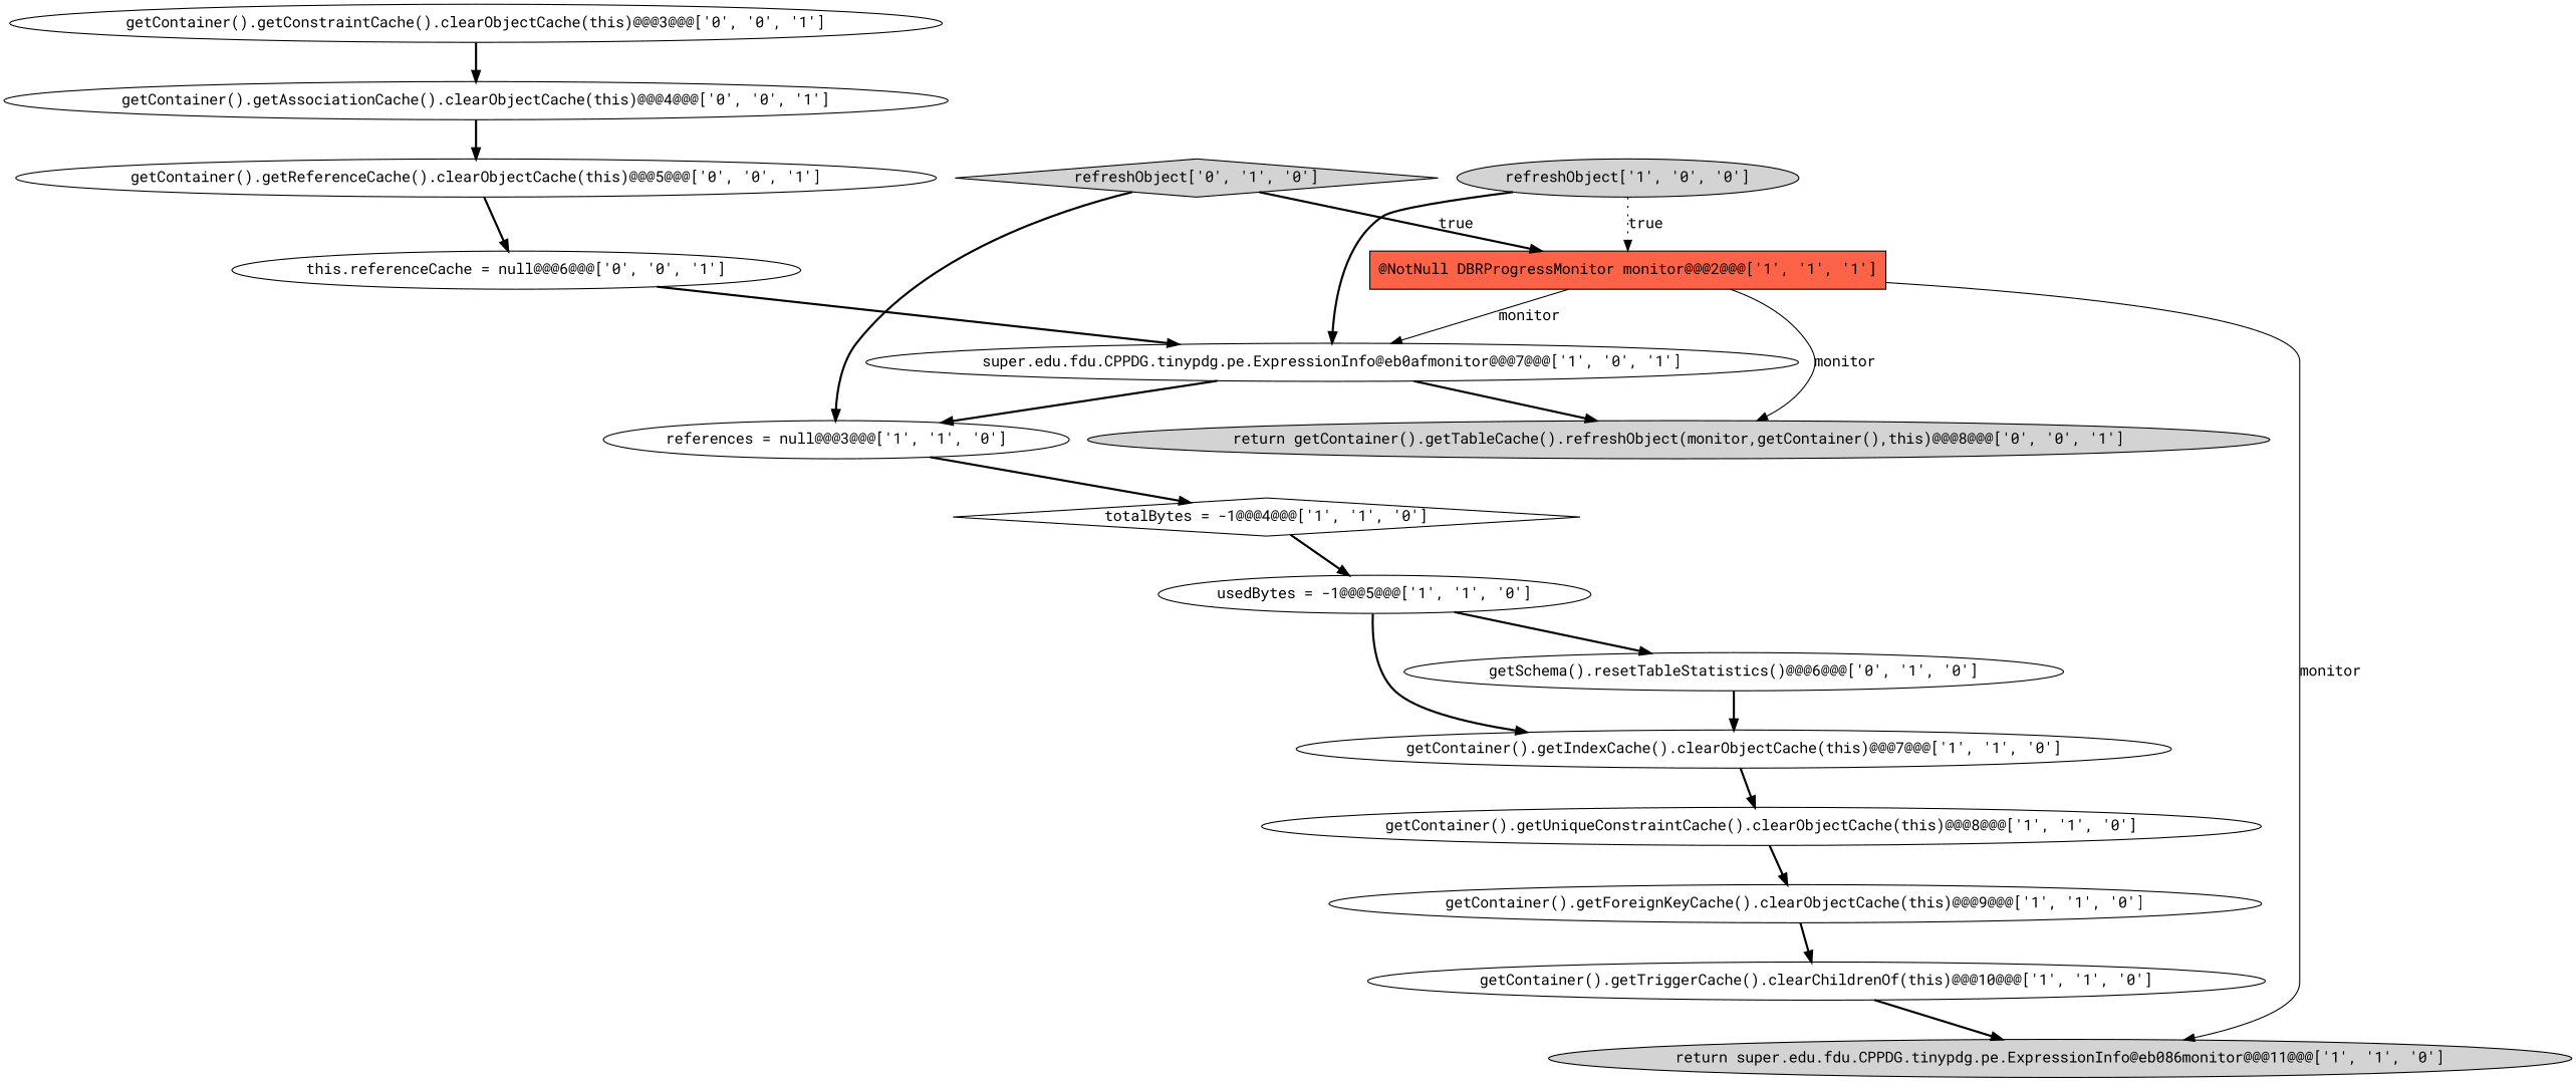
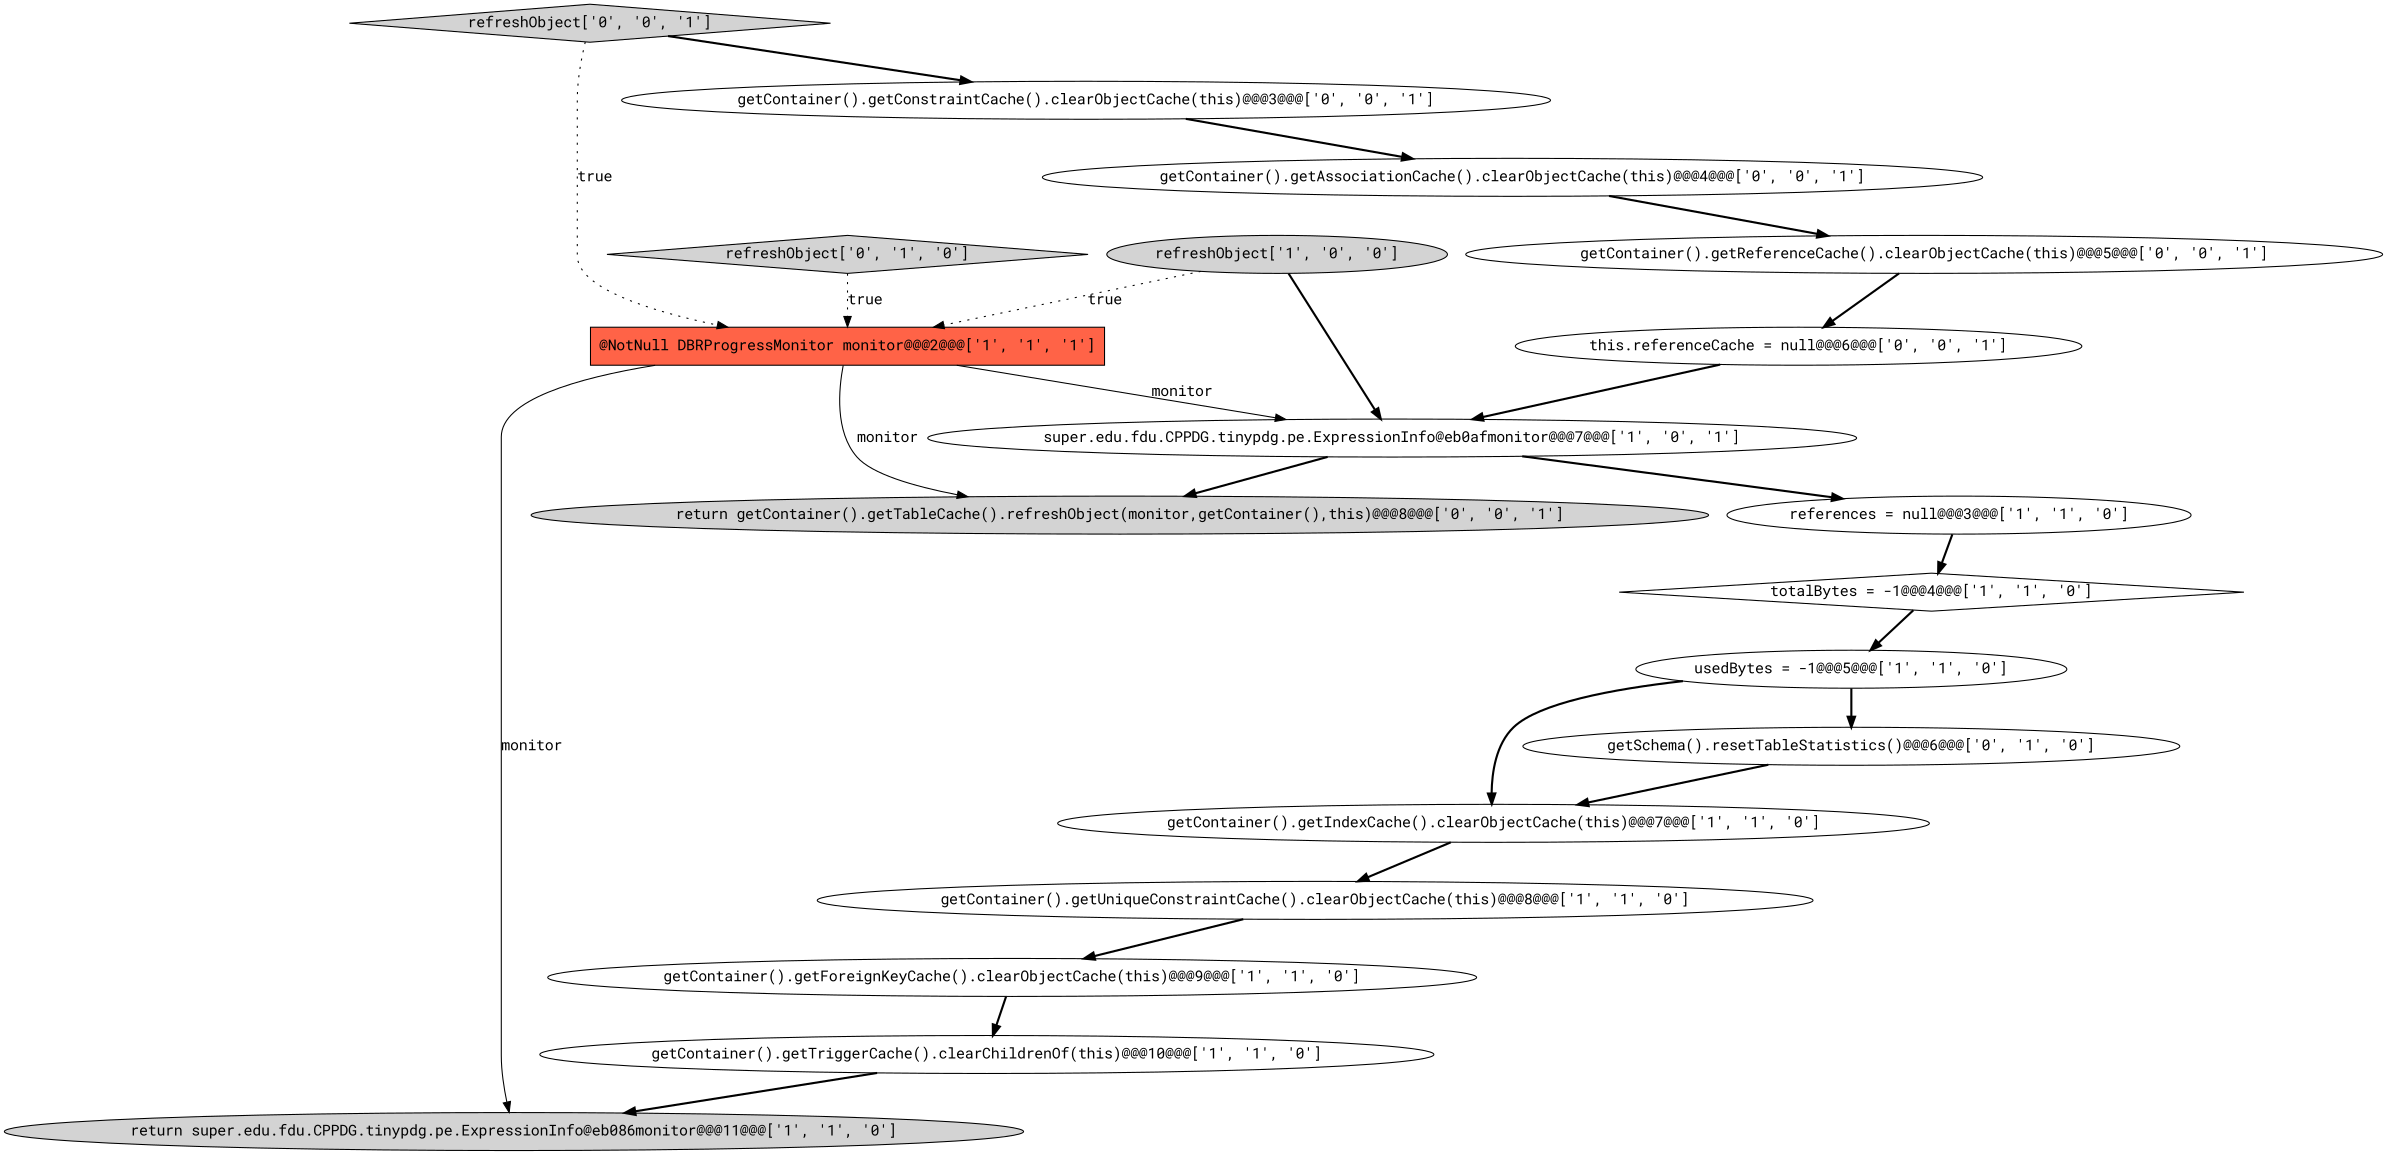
  digraph {
    fontname="Roboto Mono"
    node [fillcolor=white fontname="Roboto Mono" shape=ellipse style=filled]
    edge [fontname="Roboto Mono" style=bold]
    n1 [label="getSchema().resetTableStatistics()@@@6@@@['0', '1', '0']"]
    n2 [label="getContainer().getIndexCache().clearObjectCache(this)@@@7@@@['1', '1', '0']"]
    n3 [label="getContainer().getUniqueConstraintCache().clearObjectCache(this)@@@8@@@['1', '1', '0']"]
    n4 [label="usedBytes = -1@@@5@@@['1', '1', '0']"]
    n5 [fillcolor=tomato label="@NotNull DBRProgressMonitor monitor@@@2@@@['1', '1', '1']" shape=box]
    n6 [fillcolor=lightgray label="return getContainer().getTableCache().refreshObject(monitor,getContainer(),this)@@@8@@@['0', '0', '1']"]
    n7 [fillcolor=lightgray label="return super.edu.fdu.CPPDG.tinypdg.pe.ExpressionInfo@eb086monitor@@@11@@@['1', '1', '0']"]
    n8 [label="super.edu.fdu.CPPDG.tinypdg.pe.ExpressionInfo@eb0afmonitor@@@7@@@['1', '0', '1']"]
    n9 [label="references = null@@@3@@@['1', '1', '0']"]
    n10 [fillcolor=lightgray label="refreshObject['0', '1', '0']" shape=diamond]
    n11 [label="totalBytes = -1@@@4@@@['1', '1', '0']" shape=diamond]
    n12 [label="getContainer().getTriggerCache().clearChildrenOf(this)@@@10@@@['1', '1', '0']"]
    n13 [label="getContainer().getReferenceCache().clearObjectCache(this)@@@5@@@['0', '0', '1']"]
    n14 [label="this.referenceCache = null@@@6@@@['0', '0', '1']"]
    n15 [fillcolor=lightgray label="refreshObject['1', '0', '0']"]
+   n16 [fillcolor=lightgray label="refreshObject['0', '0', '1']" shape=diamond]
    n17 [label="getContainer().getConstraintCache().clearObjectCache(this)@@@3@@@['0', '0', '1']"]
    n18 [label="getContainer().getAssociationCache().clearObjectCache(this)@@@4@@@['0', '0', '1']"]
    n19 [label="getContainer().getForeignKeyCache().clearObjectCache(this)@@@9@@@['1', '1', '0']"]
    n1 -> n2
    n2 -> n3
    n3 -> n19
    n4 -> n1
    n4 -> n2
    n5 -> n6 [label=monitor style=solid]
    n5 -> n7 [label=monitor style=solid]
    n5 -> n8 [label=monitor style=solid]
    n8 -> n6
    n8 -> n9
    n9 -> n11
-   n10 -> n5 [label=true]
-   n10 -> n9
+   n10 -> n5 [label=true style=dotted]
    n11 -> n4
    n12 -> n7
    n13 -> n14
    n14 -> n8
    n15 -> n5 [label=true style=dotted]
    n15 -> n8
+   n16 -> n5 [label=true style=dotted]
+   n16 -> n17
    n17 -> n18
    n18 -> n13
    n19 -> n12
  }
